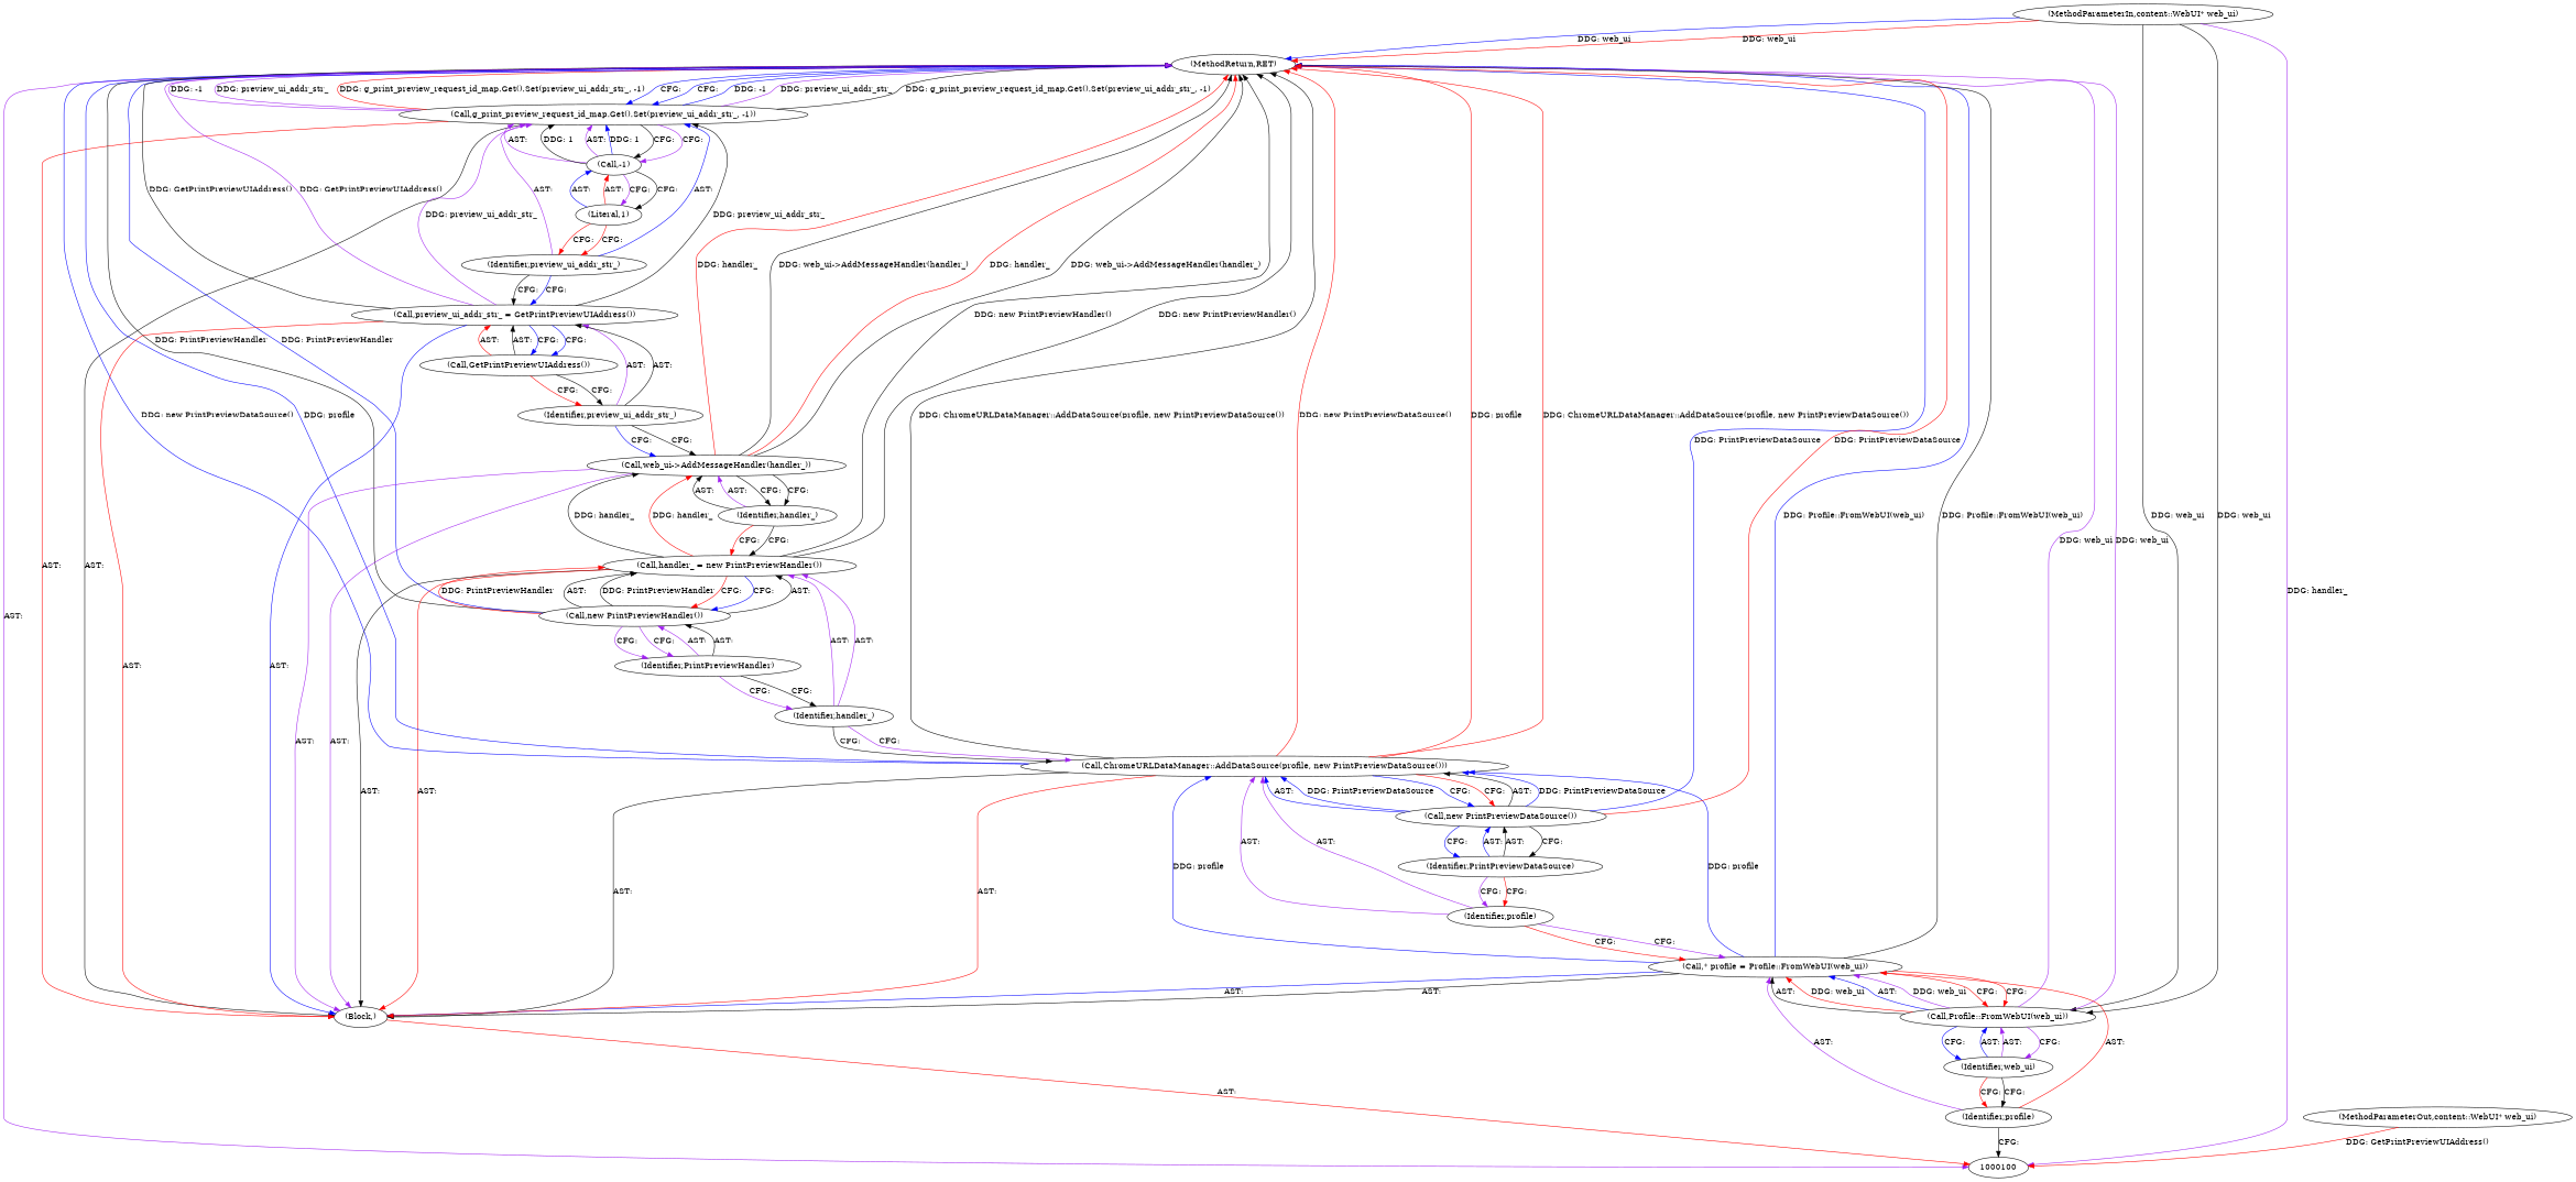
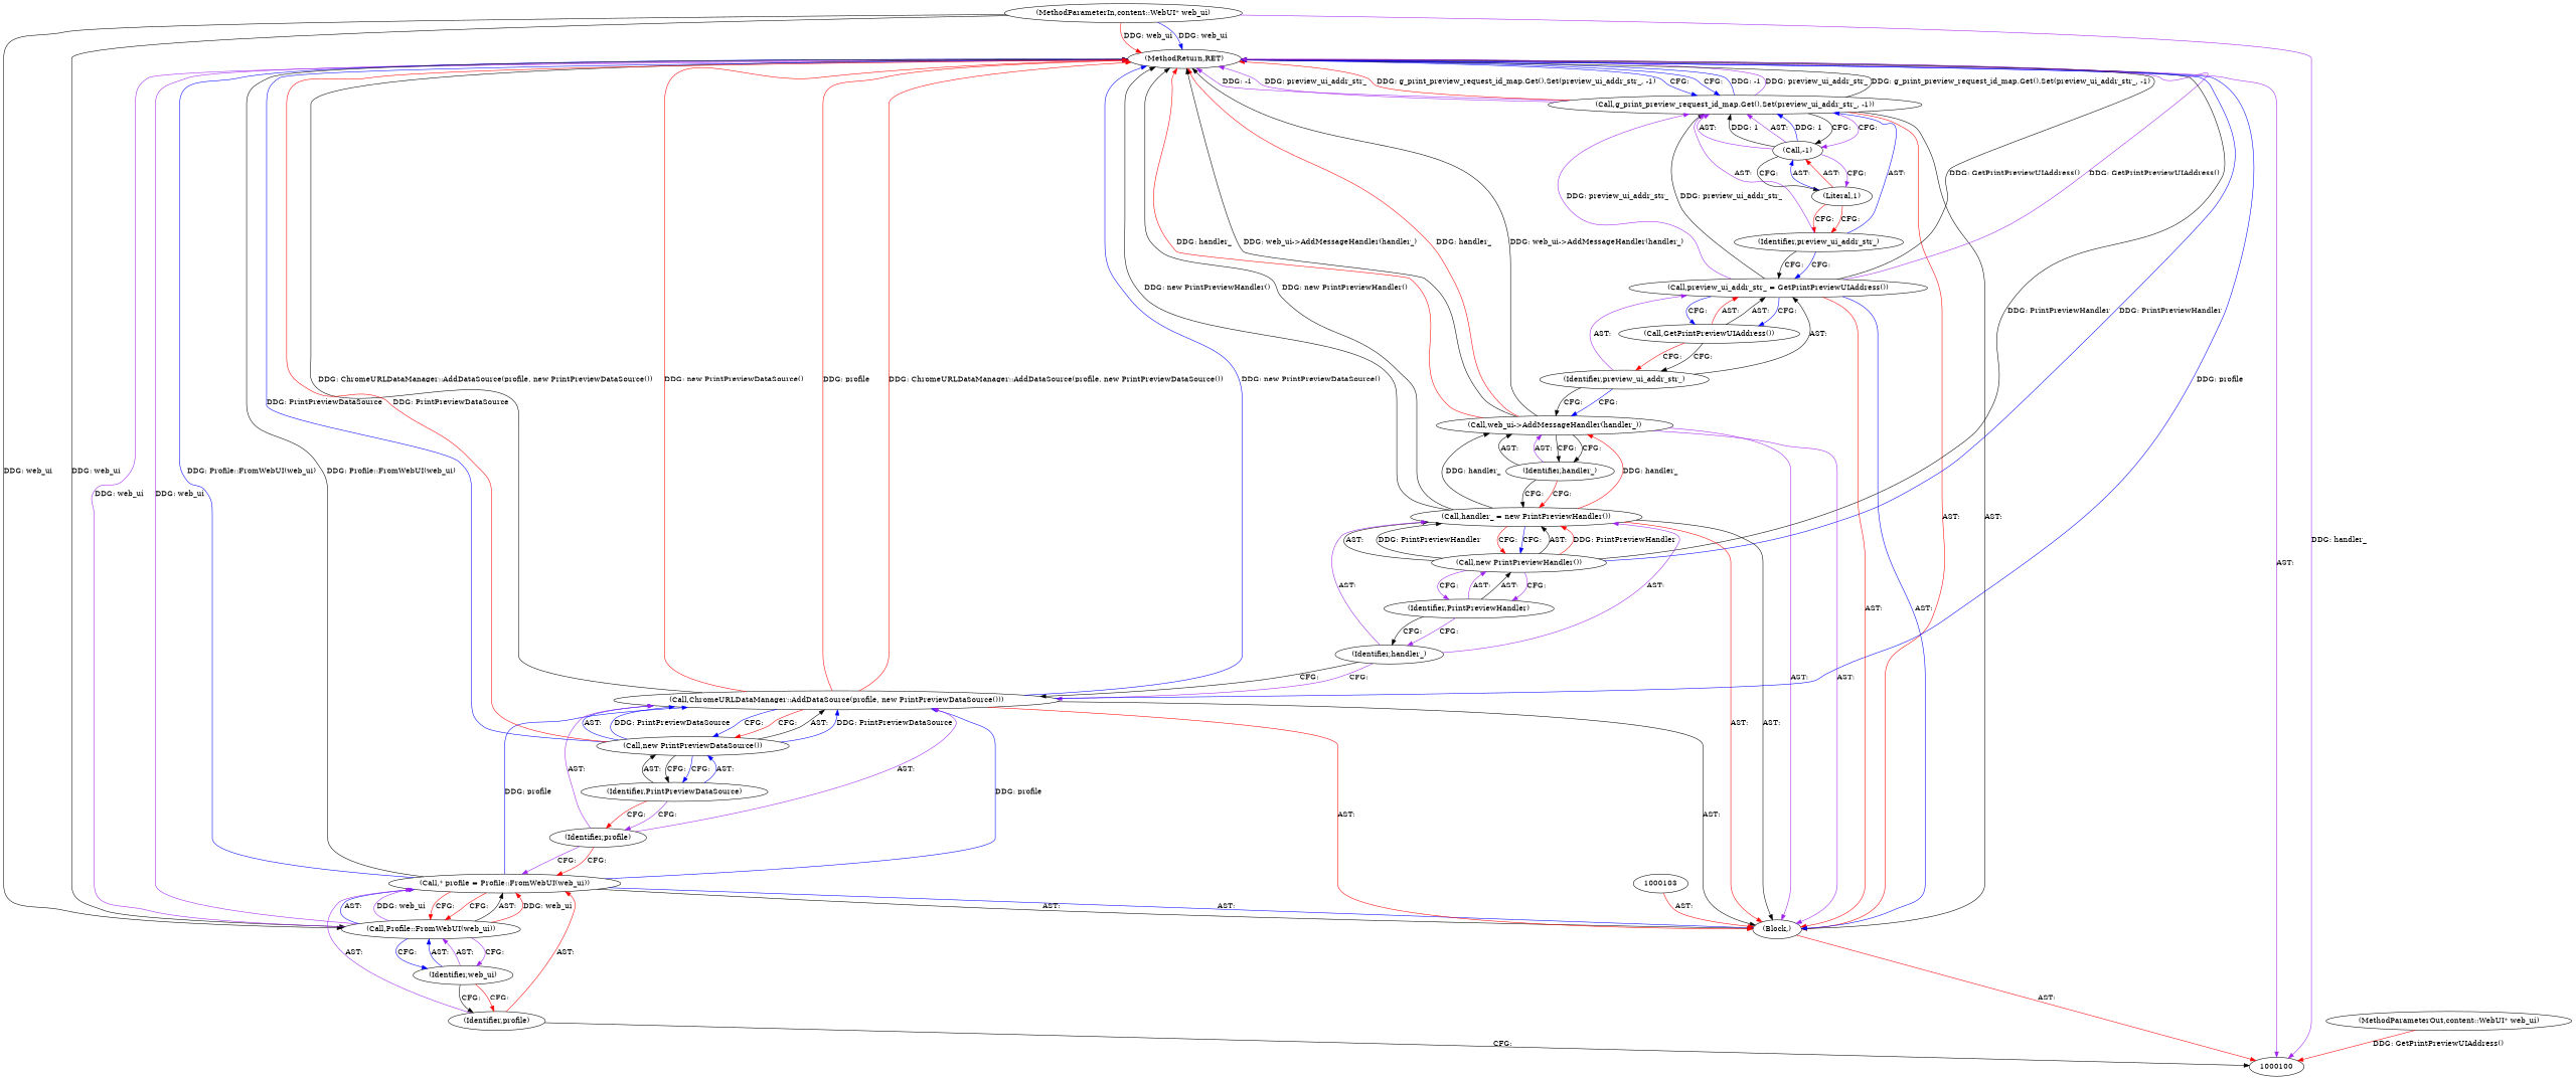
  digraph {
    edge [color=black]
    n1 [label="(MethodReturn,RET)"]
    n2 [label="(Call,g_print_preview_request_id_map.Get().Set(preview_ui_addr_str_, -1))"]
    1000100
    n4 [label="(Block,)"]
    n5 [label="(Call,-1)"]
    n6 [label="(MethodParameterIn,content::WebUI* web_ui)"]
    n7 [label="(Call,Profile::FromWebUI(web_ui))"]
    n8 [label="(Call,* profile = Profile::FromWebUI(web_ui))"]
    n9 [label="(Identifier,web_ui)"]
    n10 [label="(MethodParameterOut,content::WebUI* web_ui)"]
    n11 [label="(Call,new PrintPreviewHandler())"]
    n12 [label="(Identifier,PrintPreviewHandler)"]
    n13 [label="(Call,handler_ = new PrintPreviewHandler())"]
    n14 [label="(Identifier,handler_)"]
    n15 [label="(Call,web_ui->AddMessageHandler(handler_))"]
    n16 [label="(Call,ChromeURLDataManager::AddDataSource(profile, new PrintPreviewDataSource()))"]
    n17 [label="(Identifier,handler_)"]
    n18 [label="(Call,new PrintPreviewDataSource())"]
    n19 [label="(Call,preview_ui_addr_str_ = GetPrintPreviewUIAddress())"]
    n20 [label="(Call,GetPrintPreviewUIAddress())"]
    n21 [label="(Identifier,preview_ui_addr_str_)"]
    n22 [label="(Literal,1)"]
    n23 [label="(Identifier,preview_ui_addr_str_)"]
    n24 [label="(Identifier,profile)"]
    n25 [label="(Identifier,PrintPreviewDataSource)"]
    n26 [label="(Identifier,profile)"]
+   1000103
    n1 -> n2 [color=blue label="CFG: "]
    n1 -> n2 [color=blue label="CFG: "]
    n1 -> 1000100 [color=purple label="AST: "]
    n2 -> n1 [color=blue label="DDG: -1"]
    n2 -> n1 [color=purple label="DDG: preview_ui_addr_str_"]
    n2 -> n1 [label="DDG: g_print_preview_request_id_map.Get().Set(preview_ui_addr_str_, -1)"]
    n2 -> n1 [color=purple label="DDG: -1"]
    n2 -> n1 [color=purple label="DDG: preview_ui_addr_str_"]
    n2 -> n1 [color=red label="DDG: g_print_preview_request_id_map.Get().Set(preview_ui_addr_str_, -1)"]
    n2 -> n4 [color=red label="AST: "]
    n2 -> n4 [label="AST: "]
    n2 -> n5 [label="CFG: "]
    n2 -> n5 [color=purple label="CFG: "]
    n4 -> 1000100 [color=red label="AST: "]
    n5 -> n2 [color=purple label="AST: "]
    n5 -> n2 [label="DDG: 1"]
    n5 -> n2 [color=purple label="AST: "]
    n5 -> n2 [color=blue label="DDG: 1"]
    n5 -> n22 [color=purple label="CFG: "]
    n5 -> n22 [label="CFG: "]
    n6 -> n1 [color=red label="DDG: web_ui"]
    n6 -> n1 [color=blue label="DDG: web_ui"]
    n6 -> 1000100 [color=purple label="DDG: handler_"]
    n6 -> n7 [label="DDG: web_ui"]
    n6 -> n7 [label="DDG: web_ui"]
    n7 -> n1 [color=purple label="DDG: web_ui"]
    n7 -> n1 [color=purple label="DDG: web_ui"]
    n7 -> n8 [label="AST: "]
    n7 -> n8 [color=red label="DDG: web_ui"]
    n7 -> n8 [color=blue label="AST: "]
    n7 -> n8 [color=purple label="DDG: web_ui"]
    n7 -> n9 [color=purple label="CFG: "]
    n7 -> n9 [color=blue label="CFG: "]
    n8 -> n1 [color=blue label="DDG: Profile::FromWebUI(web_ui)"]
    n8 -> n1 [label="DDG: Profile::FromWebUI(web_ui)"]
    n8 -> n4 [color=blue label="AST: "]
    n8 -> n4 [label="AST: "]
    n8 -> n7 [color=red label="CFG: "]
    n8 -> n7 [color=red label="CFG: "]
    n8 -> n16 [color=blue label="DDG: profile"]
    n8 -> n16 [color=blue label="DDG: profile"]
    n9 -> n7 [color=blue label="AST: "]
    n9 -> n7 [color=purple label="AST: "]
    n9 -> n24 [color=red label="CFG: "]
    n9 -> n24 [label="CFG: "]
    n10 -> 1000100 [color=red label="DDG: GetPrintPreviewUIAddress()"]
    n11 -> n1 [label="DDG: PrintPreviewHandler"]
    n11 -> n1 [color=blue label="DDG: PrintPreviewHandler"]
    n11 -> n12 [color=purple label="CFG: "]
    n11 -> n12 [color=purple label="CFG: "]
    n11 -> n13 [label="AST: "]
    n11 -> n13 [color=red label="DDG: PrintPreviewHandler"]
    n11 -> n13 [label="AST: "]
    n11 -> n13 [label="DDG: PrintPreviewHandler"]
    n12 -> n11 [color=purple label="AST: "]
    n12 -> n11 [label="AST: "]
    n12 -> n14 [color=purple label="CFG: "]
    n12 -> n14 [label="CFG: "]
    n13 -> n1 [label="DDG: new PrintPreviewHandler()"]
    n13 -> n1 [label="DDG: new PrintPreviewHandler()"]
    n13 -> n4 [label="AST: "]
    n13 -> n4 [color=red label="AST: "]
    n13 -> n11 [color=blue label="CFG: "]
    n13 -> n11 [color=red label="CFG: "]
    n13 -> n15 [label="DDG: handler_"]
    n13 -> n15 [color=red label="DDG: handler_"]
    n14 -> n13 [color=purple label="AST: "]
    n14 -> n13 [color=purple label="AST: "]
    n14 -> n16 [label="CFG: "]
    n14 -> n16 [color=purple label="CFG: "]
    n15 -> n1 [color=red label="DDG: handler_"]
    n15 -> n1 [label="DDG: web_ui->AddMessageHandler(handler_)"]
    n15 -> n1 [color=red label="DDG: handler_"]
    n15 -> n1 [label="DDG: web_ui->AddMessageHandler(handler_)"]
    n15 -> n4 [color=purple label="AST: "]
    n15 -> n4 [color=purple label="AST: "]
    n15 -> n17 [label="CFG: "]
    n15 -> n17 [label="CFG: "]
    n16 -> n1 [label="DDG: ChromeURLDataManager::AddDataSource(profile, new PrintPreviewDataSource())"]
    n16 -> n1 [color=red label="DDG: new PrintPreviewDataSource()"]
    n16 -> n1 [color=red label="DDG: profile"]
    n16 -> n1 [color=red label="DDG: ChromeURLDataManager::AddDataSource(profile, new PrintPreviewDataSource())"]
    n16 -> n1 [color=blue label="DDG: new PrintPreviewDataSource()"]
    n16 -> n1 [color=blue label="DDG: profile"]
    n16 -> n4 [label="AST: "]
    n16 -> n4 [color=red label="AST: "]
    n16 -> n18 [color=blue label="CFG: "]
    n16 -> n18 [color=red label="CFG: "]
    n17 -> n13 [color=red label="CFG: "]
    n17 -> n13 [label="CFG: "]
    n17 -> n15 [label="AST: "]
    n17 -> n15 [color=purple label="AST: "]
    n18 -> n1 [color=blue label="DDG: PrintPreviewDataSource"]
    n18 -> n1 [color=red label="DDG: PrintPreviewDataSource"]
    n18 -> n16 [label="AST: "]
    n18 -> n16 [color=blue label="DDG: PrintPreviewDataSource"]
    n18 -> n16 [color=blue label="AST: "]
    n18 -> n16 [color=blue label="DDG: PrintPreviewDataSource"]
    n18 -> n25 [label="CFG: "]
    n18 -> n25 [color=blue label="CFG: "]
    n19 -> n1 [label="DDG: GetPrintPreviewUIAddress()"]
    n19 -> n1 [color=purple label="DDG: GetPrintPreviewUIAddress()"]
    n19 -> n2 [color=purple label="DDG: preview_ui_addr_str_"]
    n19 -> n2 [label="DDG: preview_ui_addr_str_"]
    n19 -> n4 [color=red label="AST: "]
    n19 -> n4 [color=blue label="AST: "]
    n19 -> n20 [color=blue label="CFG: "]
    n19 -> n20 [color=blue label="CFG: "]
    n20 -> n19 [color=red label="AST: "]
    n20 -> n19 [label="AST: "]
    n20 -> n21 [color=red label="CFG: "]
    n20 -> n21 [label="CFG: "]
    n21 -> n15 [color=blue label="CFG: "]
    n21 -> n15 [label="CFG: "]
    n21 -> n19 [color=purple label="AST: "]
    n21 -> n19 [label="AST: "]
    n22 -> n5 [color=blue label="AST: "]
    n22 -> n5 [color=red label="AST: "]
    n22 -> n23 [color=red label="CFG: "]
    n22 -> n23 [color=red label="CFG: "]
    n23 -> n2 [color=purple label="AST: "]
    n23 -> n2 [color=blue label="AST: "]
    n23 -> n19 [label="CFG: "]
    n23 -> n19 [color=blue label="CFG: "]
    n24 -> 1000100 [label="CFG: "]
    n24 -> n8 [color=purple label="AST: "]
    n24 -> n8 [color=red label="AST: "]
    n25 -> n18 [color=blue label="AST: "]
    n25 -> n18 [label="AST: "]
    n25 -> n26 [color=red label="CFG: "]
    n25 -> n26 [color=purple label="CFG: "]
    n26 -> n8 [color=purple label="CFG: "]
    n26 -> n8 [color=red label="CFG: "]
    n26 -> n16 [color=purple label="AST: "]
    n26 -> n16 [color=purple label="AST: "]
+   1000103 -> n4 [color=red label="AST: "]
  }
